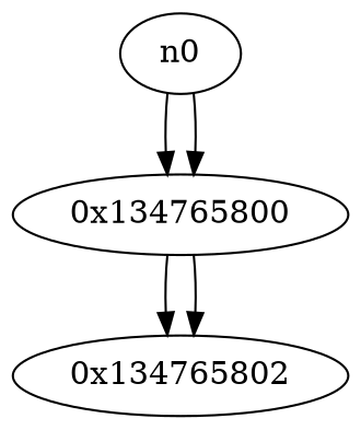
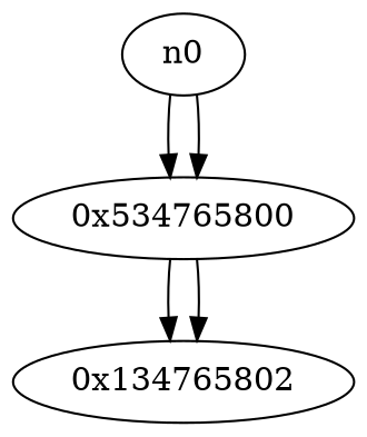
  digraph {
    fontname="DejaVu Serif"
    node [fontname="DejaVu Serif"]
    edge [fontname="DejaVu Serif"]
-   n1 [label="0x134765800"]
+   n1 [label="0x534765800"]
    n2 [label="0x134765802"]
    n0
    n1 -> n2
    n1 -> n2
    n0 -> n1
    n0 -> n1
  }
